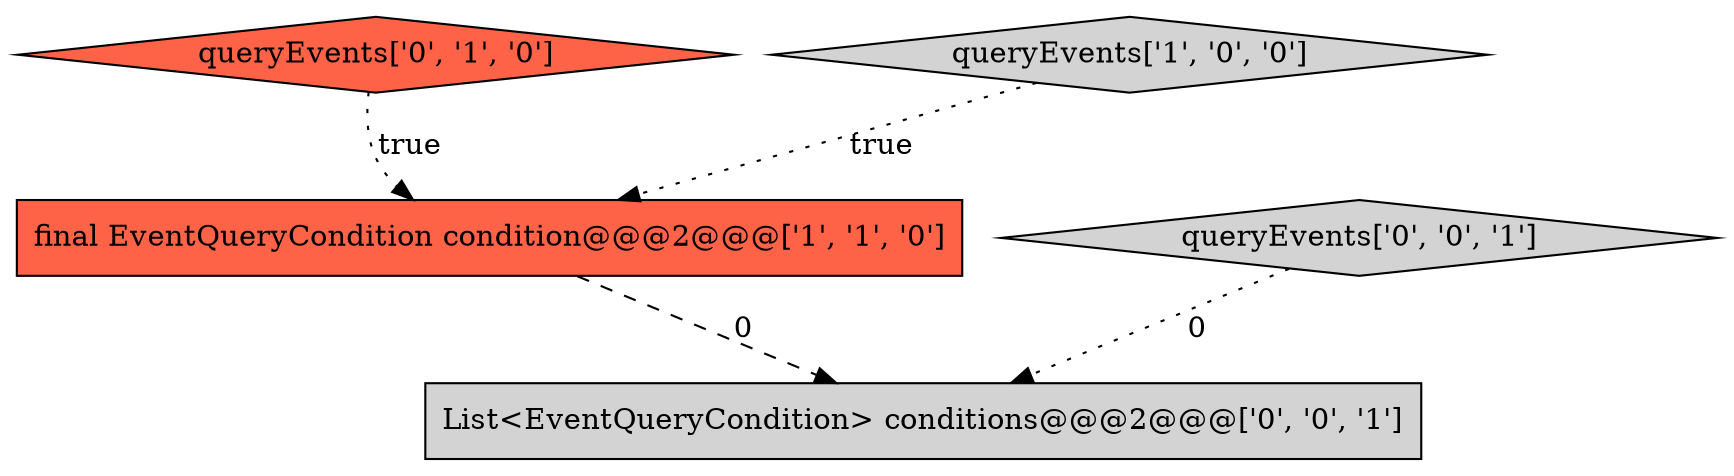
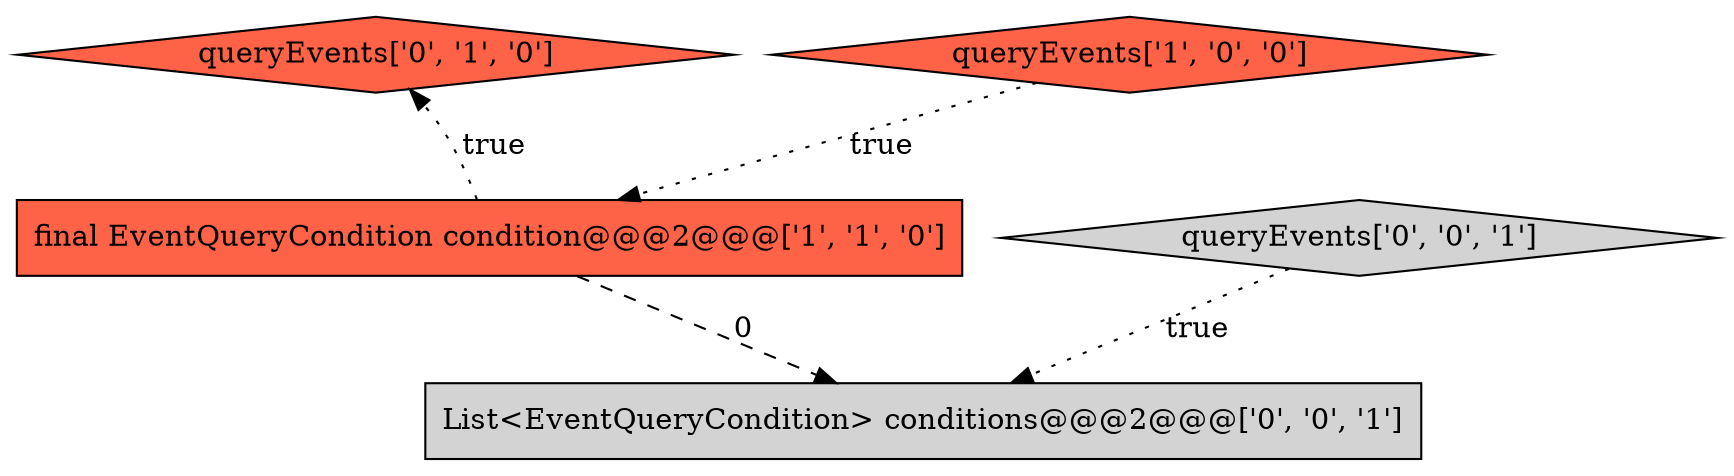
  digraph {
    node [fillcolor=lightgray shape=diamond style=filled]
    edge [style=dotted]
    n1 [fillcolor=tomato label="queryEvents['0', '1', '0']"]
    n2 [fillcolor=tomato label="final EventQueryCondition condition@@@2@@@['1', '1', '0']" shape=box]
    n3 [label="List<EventQueryCondition> conditions@@@2@@@['0', '0', '1']" shape=box]
-   n4 [label="queryEvents['1', '0', '0']"]
+   n4 [fillcolor=tomato label="queryEvents['1', '0', '0']"]
    n5 [label="queryEvents['0', '0', '1']"]
-   n1 -> n2 [label=true]
+   n2 -> n1 [label=true]
    n2 -> n3 [label=0 style=dashed]
    n4 -> n2 [label=true]
-   n5 -> n3 [label=0]
+   n5 -> n3 [label=true]
  }
